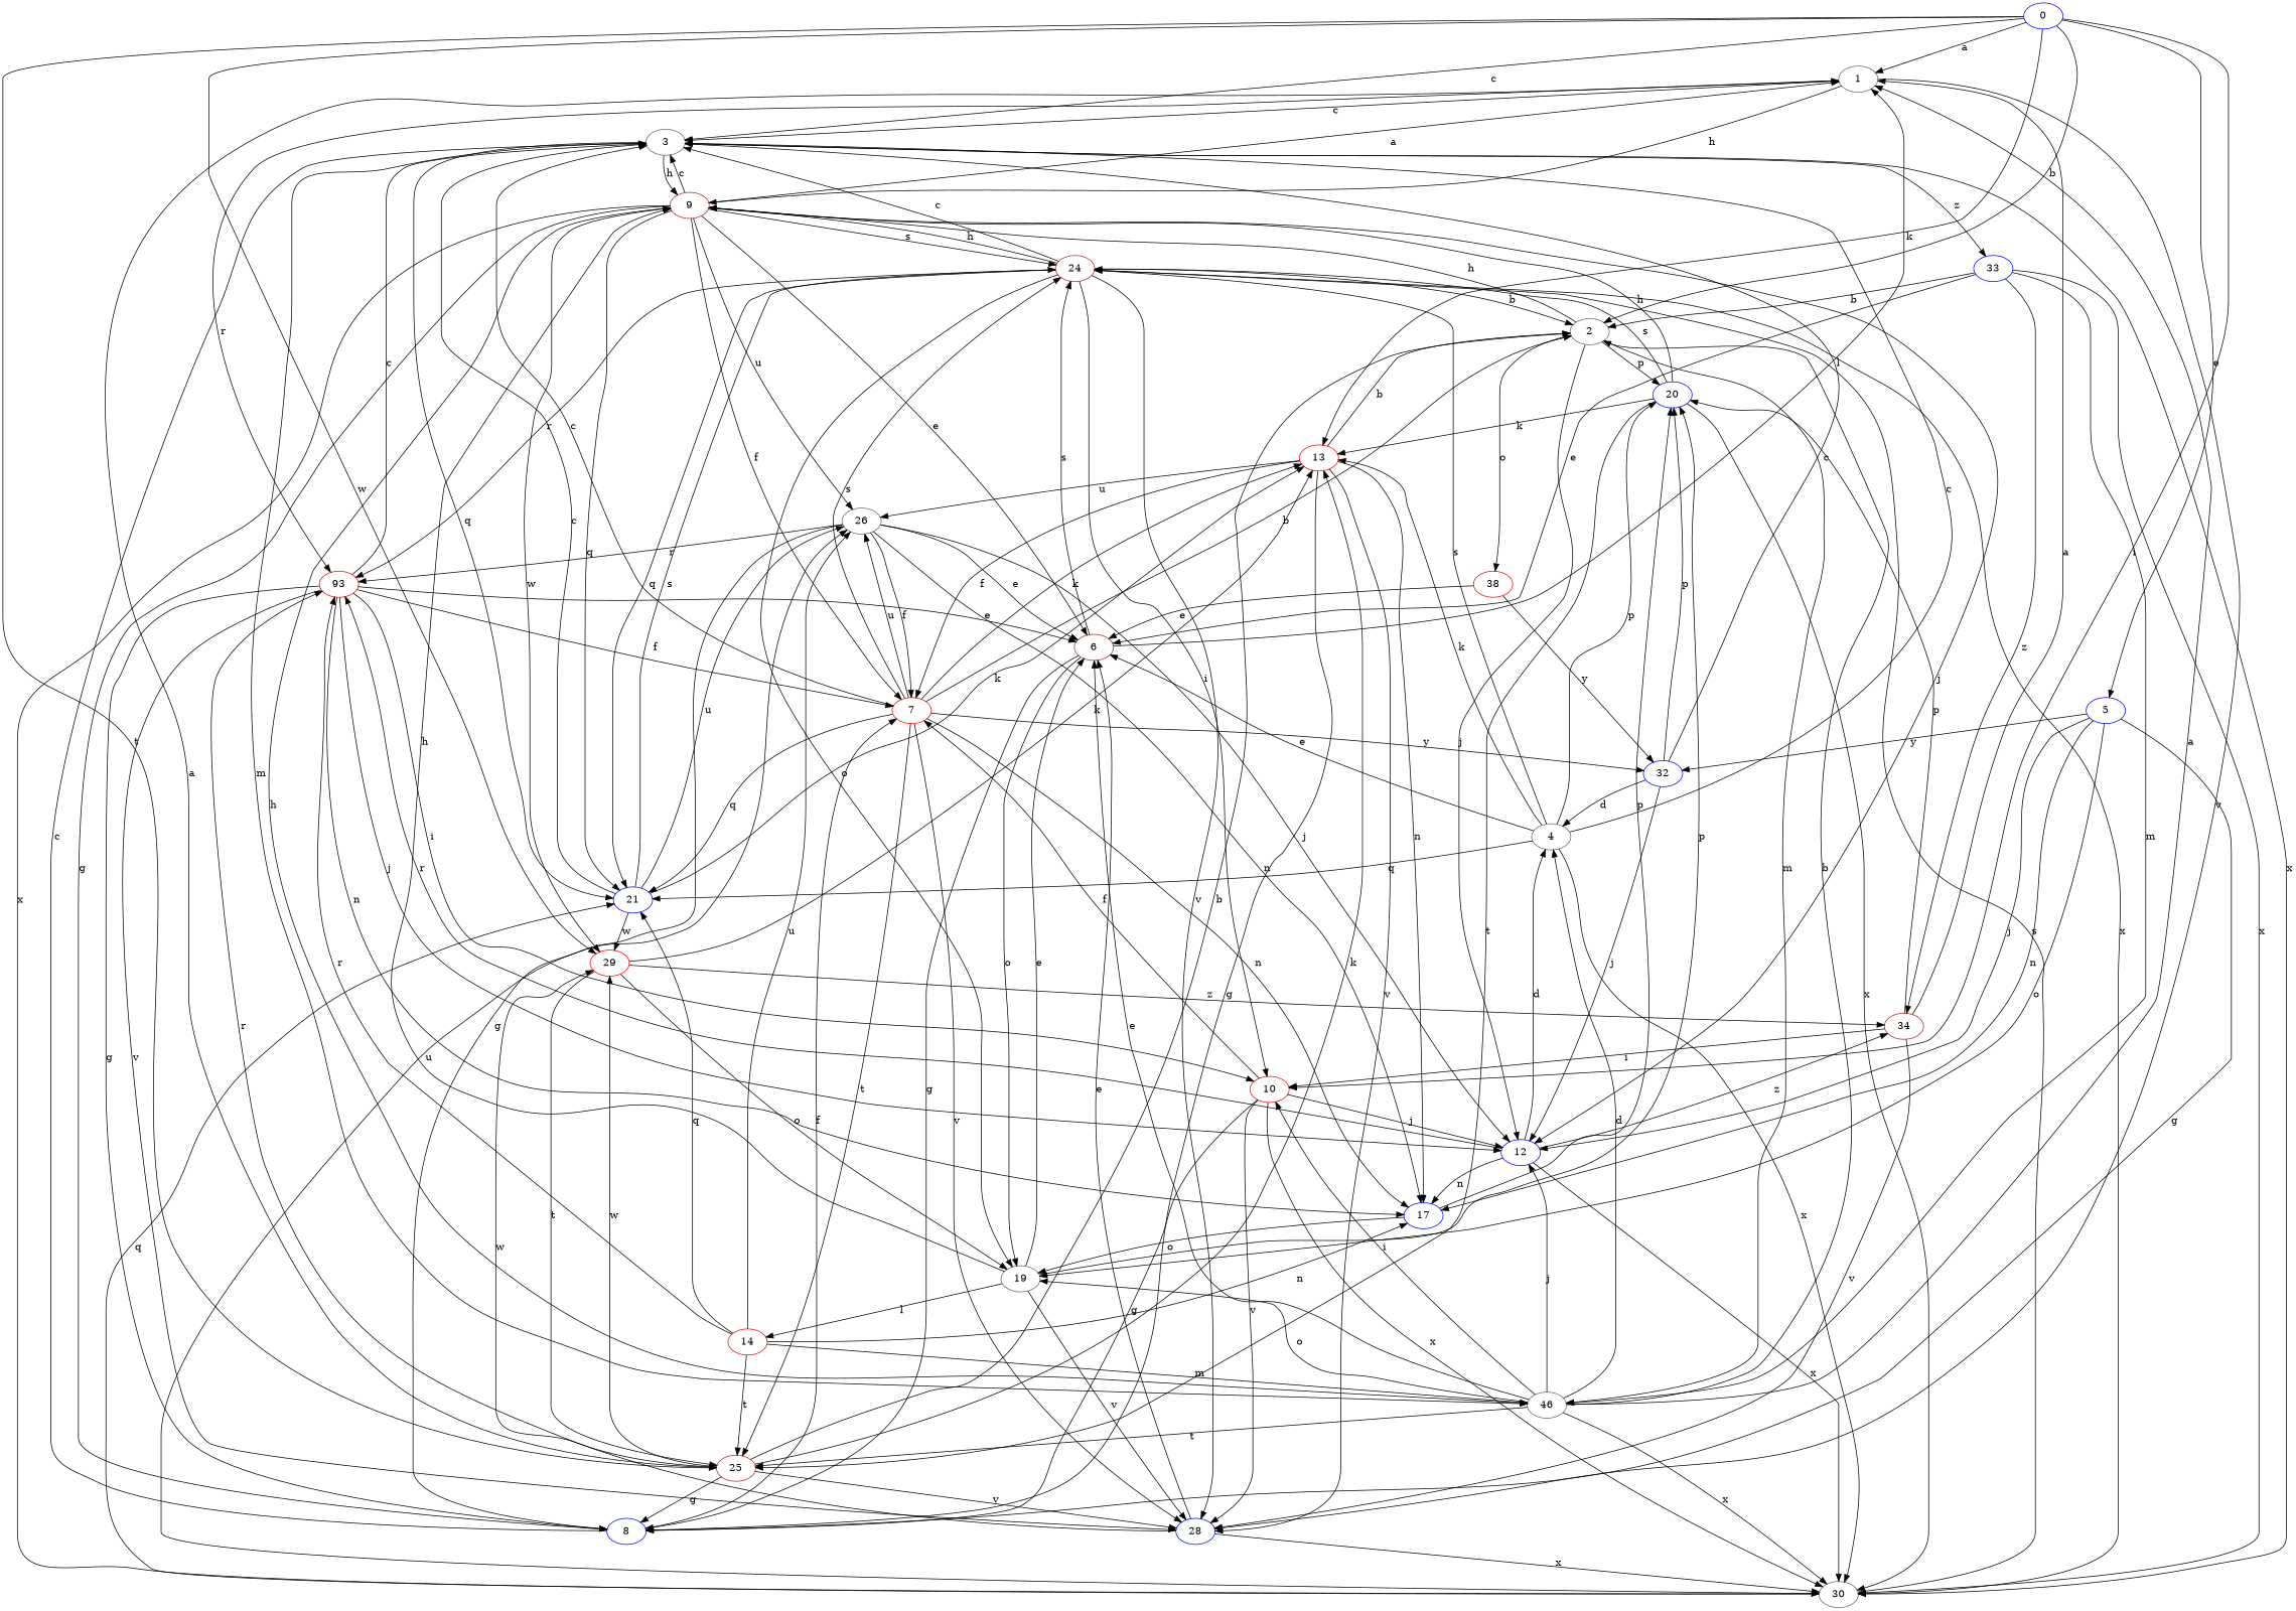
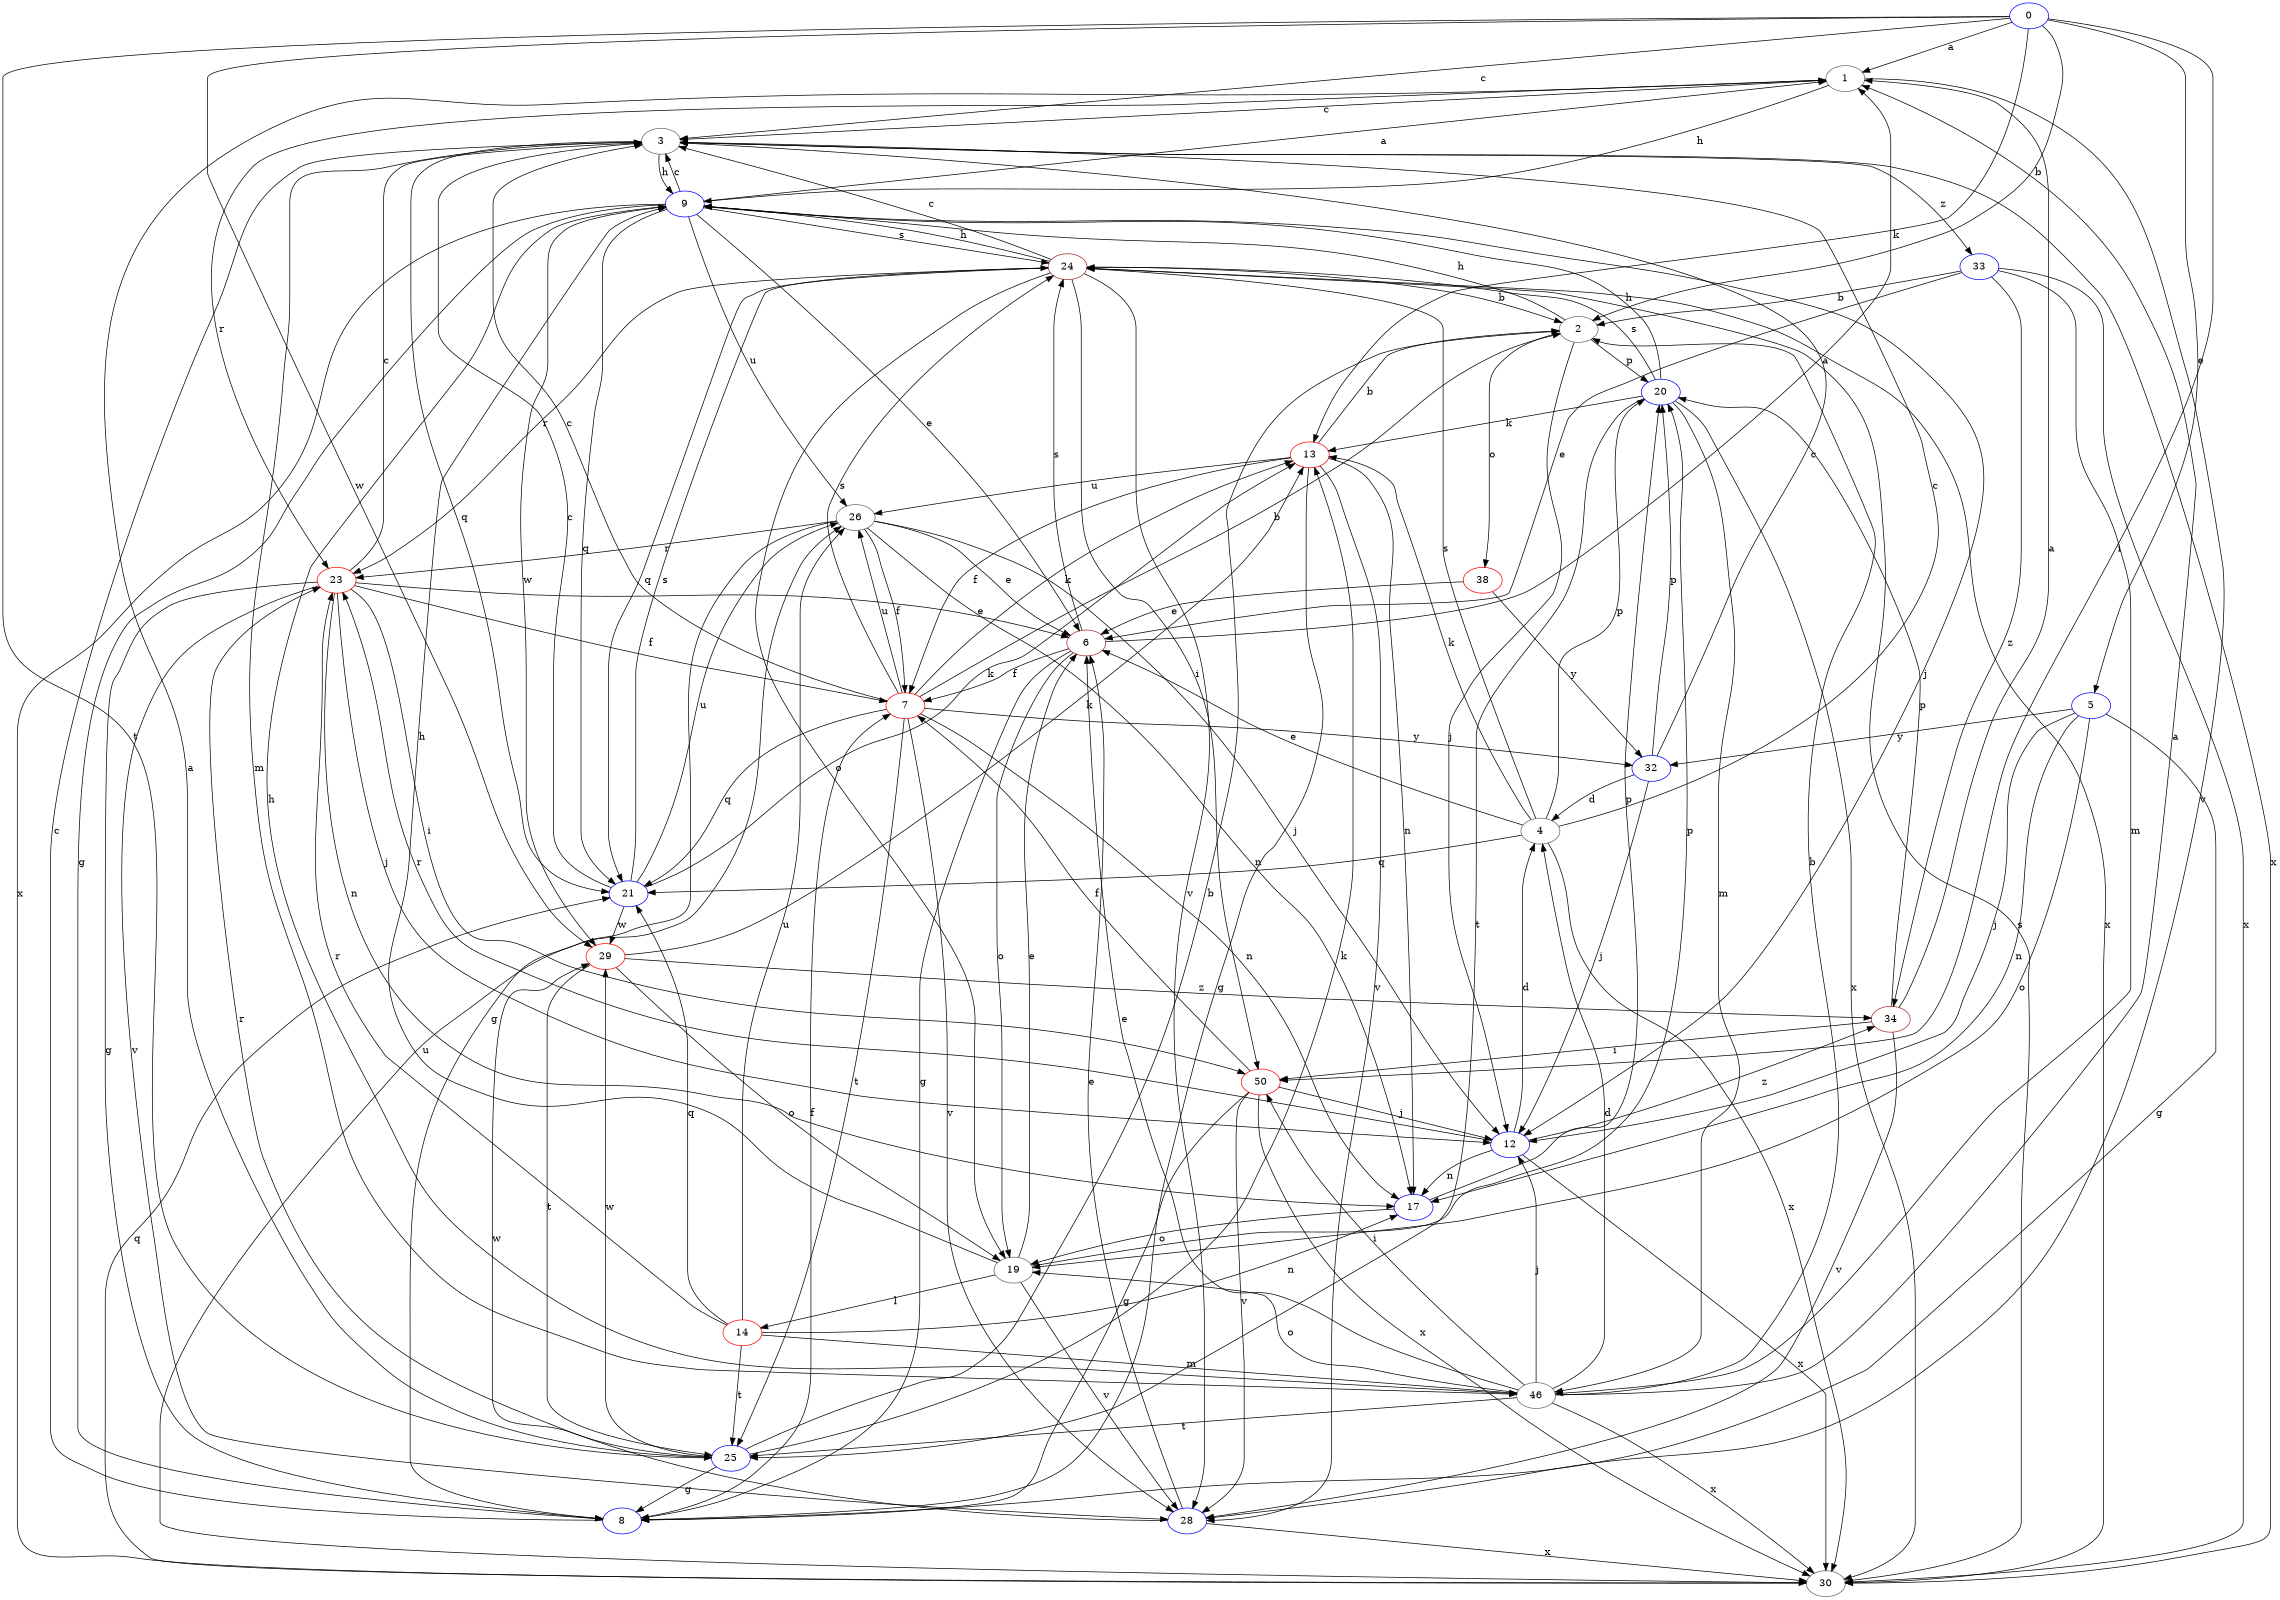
  strict digraph {
    node [color=blue]
    1 [color=gray40]
    0
    2 [color=gray40]
    3 [color=gray40]
    5
-   10 [color=red]
+   10 [color=red label=50]
    13 [color=red]
-   25 [color=brown]
+   25
    29 [color=red]
-   9 [color=brown]
-   23 [color=red label=93]
+   9
+   23 [color=red]
    28
    12
    n14 [color=gray40 label=46]
    n15 [color=red label=38]
    20
    30 [color=gray40]
    21
    33
    8
    17
    19 [color=gray40]
    n23 [label=32]
    7 [color=red]
    26 [color=gray40]
    34 [color=brown]
    6 [color=brown]
    24 [color=brown]
    4 [color=gray40]
    14 [color=red]
    1 -> 3 [label=c]
    1 -> 9 [label=h]
    1 -> 23 [label=r]
    1 -> 28 [label=v]
    0 -> 1 [label=a]
    0 -> 2 [label=b]
    0 -> 3 [label=c]
    0 -> 5 [label=e]
    0 -> 10 [label=i]
    0 -> 13 [label=k]
    0 -> 25 [label=t]
    0 -> 29 [label=w]
    2 -> 9 [label=h]
    2 -> 12 [label=j]
-   2 -> n14 [label=m]
+   20 -> n14 [label=m]
    2 -> n15 [label=o]
    2 -> 20 [label=p]
    3 -> 9 [label=h]
    3 -> n14 [label=m]
    3 -> 30 [label=x]
    3 -> 21 [label=q]
    3 -> 33 [label=z]
    5 -> 12 [label=j]
    5 -> 8 [label=g]
    5 -> 17 [label=n]
    5 -> 19 [label=o]
    5 -> n23 [label=y]
    10 -> 28 [label=v]
    10 -> 12 [label=j]
    10 -> 30 [label=x]
    10 -> 8 [label=g]
    10 -> 7 [label=f]
    13 -> 2 [label=b]
    13 -> 28 [label=v]
    13 -> 8 [label=g]
    13 -> 17 [label=n]
    13 -> 7 [label=f]
    13 -> 26 [label=u]
    25 -> 1 [label=a]
    25 -> 2 [label=b]
    25 -> 13 [label=k]
    25 -> 29 [label=w]
    25 -> 23 [label=r]
-   25 -> 28 [label=v]
    25 -> 8 [label=g]
    29 -> 13 [label=k]
    29 -> 25 [label=t]
    29 -> 19 [label=o]
    29 -> 34 [label=z]
    9 -> 1 [label=a]
    9 -> 3 [label=c]
    9 -> 29 [label=w]
    9 -> 12 [label=j]
    9 -> 30 [label=x]
    9 -> 21 [label=q]
    9 -> 8 [label=g]
    9 -> 26 [label=u]
    9 -> 6 [label=e]
    9 -> 24 [label=s]
    23 -> 3 [label=c]
    23 -> 10 [label=i]
    23 -> 28 [label=v]
    23 -> 12 [label=j]
    23 -> 8 [label=g]
    23 -> 17 [label=n]
    23 -> 7 [label=f]
    23 -> 6 [label=e]
    28 -> 29 [label=w]
    28 -> 30 [label=x]
    28 -> 6 [label=e]
    12 -> 23 [label=r]
    12 -> 30 [label=x]
    12 -> 17 [label=n]
    12 -> 34 [label=z]
    12 -> 4 [label=d]
    n14 -> 1 [label=a]
    n14 -> 2 [label=b]
    n14 -> 10 [label=i]
    n14 -> 25 [label=t]
    n14 -> 9 [label=h]
    n14 -> 12 [label=j]
    n14 -> 30 [label=x]
    n14 -> 19 [label=o]
    n14 -> 6 [label=e]
    n14 -> 4 [label=d]
    n15 -> n23 [label=y]
    n15 -> 6 [label=e]
    20 -> 13 [label=k]
    20 -> 25 [label=t]
    20 -> 9 [label=h]
    20 -> 30 [label=x]
    20 -> 24 [label=s]
    30 -> 21 [label=q]
    30 -> 26 [label=u]
    30 -> 24 [label=s]
    21 -> 3 [label=c]
    21 -> 13 [label=k]
    21 -> 29 [label=w]
    21 -> 26 [label=u]
    21 -> 24 [label=s]
    33 -> 2 [label=b]
    33 -> n14 [label=m]
    33 -> 30 [label=x]
    33 -> 34 [label=z]
    33 -> 6 [label=e]
    8 -> 3 [label=c]
    8 -> 7 [label=f]
    17 -> 20 [label=p]
    17 -> 19 [label=o]
    19 -> 9 [label=h]
    19 -> 28 [label=v]
    19 -> 20 [label=p]
    19 -> 6 [label=e]
    19 -> 14 [label=l]
    n23 -> 3 [label=c]
    n23 -> 12 [label=j]
    n23 -> 20 [label=p]
    n23 -> 4 [label=d]
    7 -> 2 [label=b]
    7 -> 3 [label=c]
    7 -> 13 [label=k]
    7 -> 25 [label=t]
    7 -> 28 [label=v]
    7 -> 21 [label=q]
    7 -> 17 [label=n]
    7 -> n23 [label=y]
    7 -> 26 [label=u]
    7 -> 24 [label=s]
    26 -> 23 [label=r]
    26 -> 12 [label=j]
    26 -> 8 [label=g]
    26 -> 17 [label=n]
    26 -> 7 [label=f]
    26 -> 6 [label=e]
    34 -> 1 [label=a]
    34 -> 10 [label=i]
    34 -> 28 [label=v]
    34 -> 20 [label=p]
-   6 -> 1 [label=l]
+   6 -> 1 [label=a]
    6 -> 8 [label=g]
    6 -> 19 [label=o]
-   9 -> 7 [label=f]
+   6 -> 7 [label=f]
    6 -> 24 [label=s]
    24 -> 2 [label=b]
    24 -> 3 [label=c]
    24 -> 10 [label=i]
    24 -> 9 [label=h]
    24 -> 23 [label=r]
    24 -> 28 [label=v]
    24 -> 30 [label=x]
    24 -> 21 [label=q]
    24 -> 19 [label=o]
    4 -> 3 [label=c]
    4 -> 13 [label=k]
    4 -> 20 [label=p]
    4 -> 30 [label=x]
    4 -> 21 [label=q]
    4 -> 6 [label=e]
    4 -> 24 [label=s]
    14 -> 25 [label=t]
    14 -> 23 [label=r]
    14 -> n14 [label=m]
    14 -> 21 [label=q]
    14 -> 17 [label=n]
    14 -> 26 [label=u]
  }
